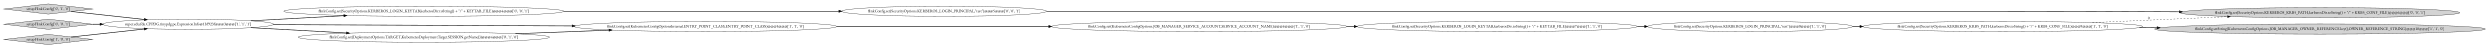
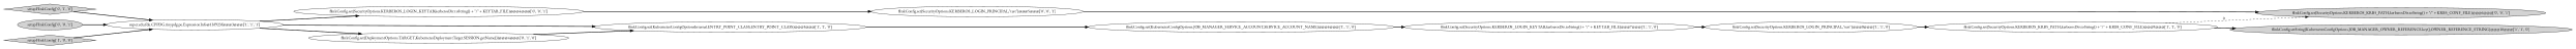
  digraph {
    rankdir=LR
    fontname="EB Garamond"
    node [fillcolor=white shape=ellipse style=filled fontname="EB Garamond"]
    edge [style=bold fontname="EB Garamond"]
    n1 [fillcolor=lightgray label="flinkConfig.set(SecurityOptions.KERBEROS_KRB5_PATH,kerberosDir.toString() + \"/\" + KRB5_CONF_FILE)@@@6@@@['0', '0', '1']"]
    n2 [label="super.edu.fdu.CPPDG.tinypdg.pe.ExpressionInfo@1bf923f@@@3@@@['1', '1', '1']"]
    n3 [label="flinkConfig.set(SecurityOptions.KERBEROS_LOGIN_KEYTAB,kerberosDir.toString() + \"/\" + KEYTAB_FILE)@@@4@@@['0', '0', '1']"]
    n4 [label="flinkConfig.set(KubernetesConfigOptionsInternal.ENTRY_POINT_CLASS,ENTRY_POINT_CLASS)@@@5@@@['1', '1', '0']"]
    n5 [label="flinkConfig.set(DeploymentOptions.TARGET,KubernetesDeploymentTarget.SESSION.getName())@@@4@@@['0', '1', '0']"]
    n6 [label="flinkConfig.set(SecurityOptions.KERBEROS_LOGIN_PRINCIPAL,\"test\")@@@5@@@['0', '0', '1']"]
    n7 [label="flinkConfig.set(SecurityOptions.KERBEROS_KRB5_PATH,kerberosDir.toString() + \"/\" + KRB5_CONF_FILE)@@@9@@@['1', '1', '0']"]
    n8 [fillcolor=lightgray label="flinkConfig.setString(KubernetesConfigOptions.JOB_MANAGER_OWNER_REFERENCE.key(),OWNER_REFERENCE_STRING)@@@10@@@['1', '1', '0']"]
    n9 [label="flinkConfig.set(SecurityOptions.KERBEROS_LOGIN_PRINCIPAL,\"test\")@@@8@@@['1', '1', '0']"]
    n10 [label="flinkConfig.set(KubernetesConfigOptions.JOB_MANAGER_SERVICE_ACCOUNT,SERVICE_ACCOUNT_NAME)@@@6@@@['1', '1', '0']"]
    n11 [fillcolor=lightgray label="setupFlinkConfig['0', '1', '0']" shape=diamond]
    n12 [label="flinkConfig.set(SecurityOptions.KERBEROS_LOGIN_KEYTAB,kerberosDir.toString() + \"/\" + KEYTAB_FILE)@@@7@@@['1', '1', '0']"]
-   n13 [fillcolor=lightgray label="setupFlinkConfig['0', '0', '1']" shape=diamond]
+   n13 [fillcolor=lightgray label="setupFlinkConfig['0', '0', '1']"]
    n14 [fillcolor=lightgray label="setupFlinkConfig['1', '0', '0']" shape=diamond]
    n2 -> n3
    n2 -> n4
    n2 -> n5
    n3 -> n6
    n4 -> n10
    n5 -> n4
    n6 -> n1
    n7 -> n1 [label=0 style=dashed]
    n7 -> n8
    n9 -> n7
    n10 -> n12
    n11 -> n2
    n12 -> n9
    n13 -> n2
    n14 -> n2
  }
